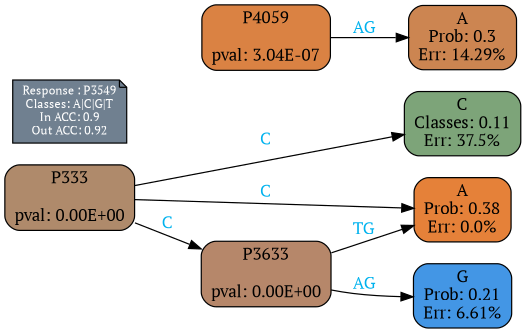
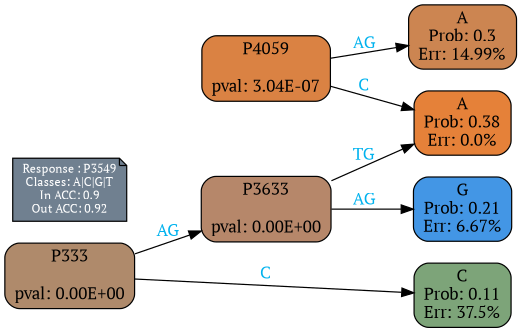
  digraph {
    fontname="PT Serif"
    rankdir=LR
    ranksep=equally
    splines=polylines
    node [color=black fontname="PT Serif" shape=box style="filled, rounded"]
    edge [fontcolor=deepskyblue2 fontname="PT Serif"]
-   n1 [fillcolor="#4396e5" label="G\nProb: 0.21\nErr: 6.61%"]
-   n2 [fillcolor="#cc8551" label="A\nProb: 0.3\nErr: 14.29%"]
+   n1 [fillcolor="#4396e5" label="G\nProb: 0.21\nErr: 6.67%"]
+   n2 [fillcolor="#cc8551" label="A\nProb: 0.3\nErr: 14.99%"]
    n3 [fillcolor="#e58139" label="A\nProb: 0.38\nErr: 0.0%"]
-   n4 [fillcolor="#7da479" label="C\nClasses: 0.11\nErr: 37.5%"]
+   n4 [fillcolor="#7da479" label="C\nProb: 0.11\nErr: 37.5%"]
    n5 [align=left fillcolor=slategray fontcolor=white fontsize=10 label="Response : P3549\nClasses: A|C|G|T\nIn ACC: 0.9\nOut ACC: 0.92\n" shape=note style=filled]
    n6 [fillcolor="#af8a6b" label="P333\n\npval: 0.00E+00"]
    n7 [fillcolor="#b6876a" label="P3633\n\npval: 0.00E+00"]
    n8 [fillcolor="#da8243" label="P4059\n\npval: 3.04E-07"]
    subgraph sub_1 {
      rank=same
      n1
      n2
      n3
      n4
    }
    subgraph sub_2 {
      rank=same
      n5
      n6
    }
    n6 -> n4 [label=C]
-   n6 -> n7 [label=C]
+   n6 -> n7 [label=AG]
    n7 -> n1 [label=AG]
    n7 -> n3 [label=TG]
    n8 -> n2 [label=AG]
-   n6 -> n3 [label=C]
+   n8 -> n3 [label=C]
  }
